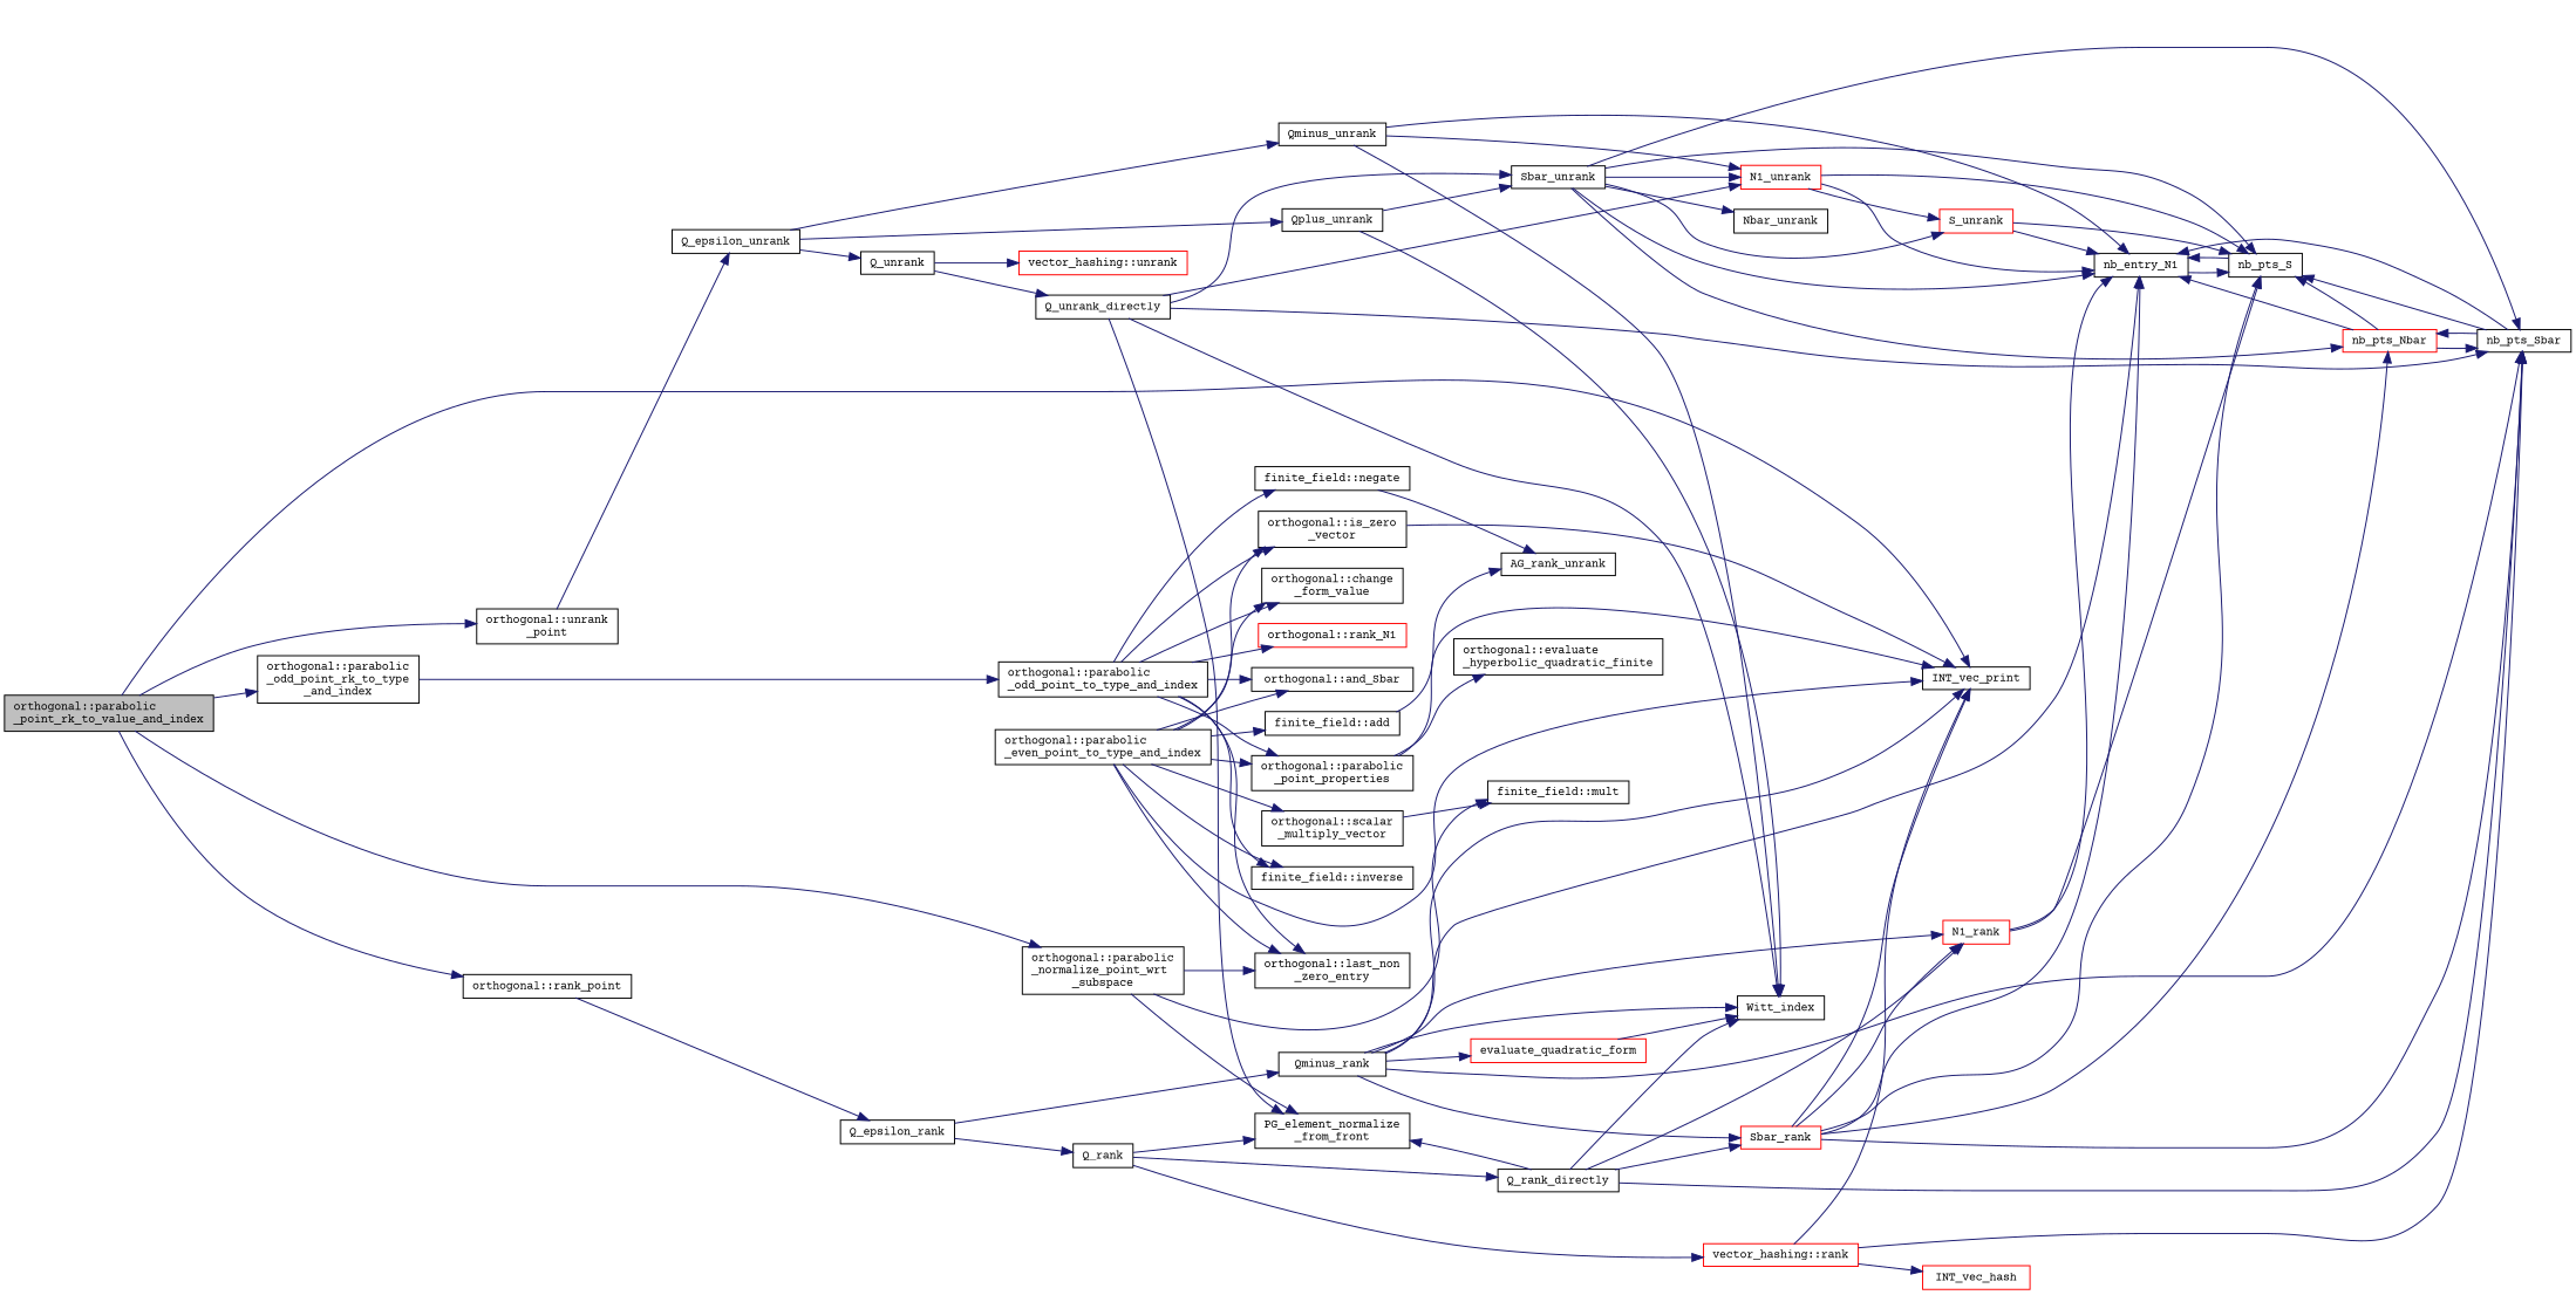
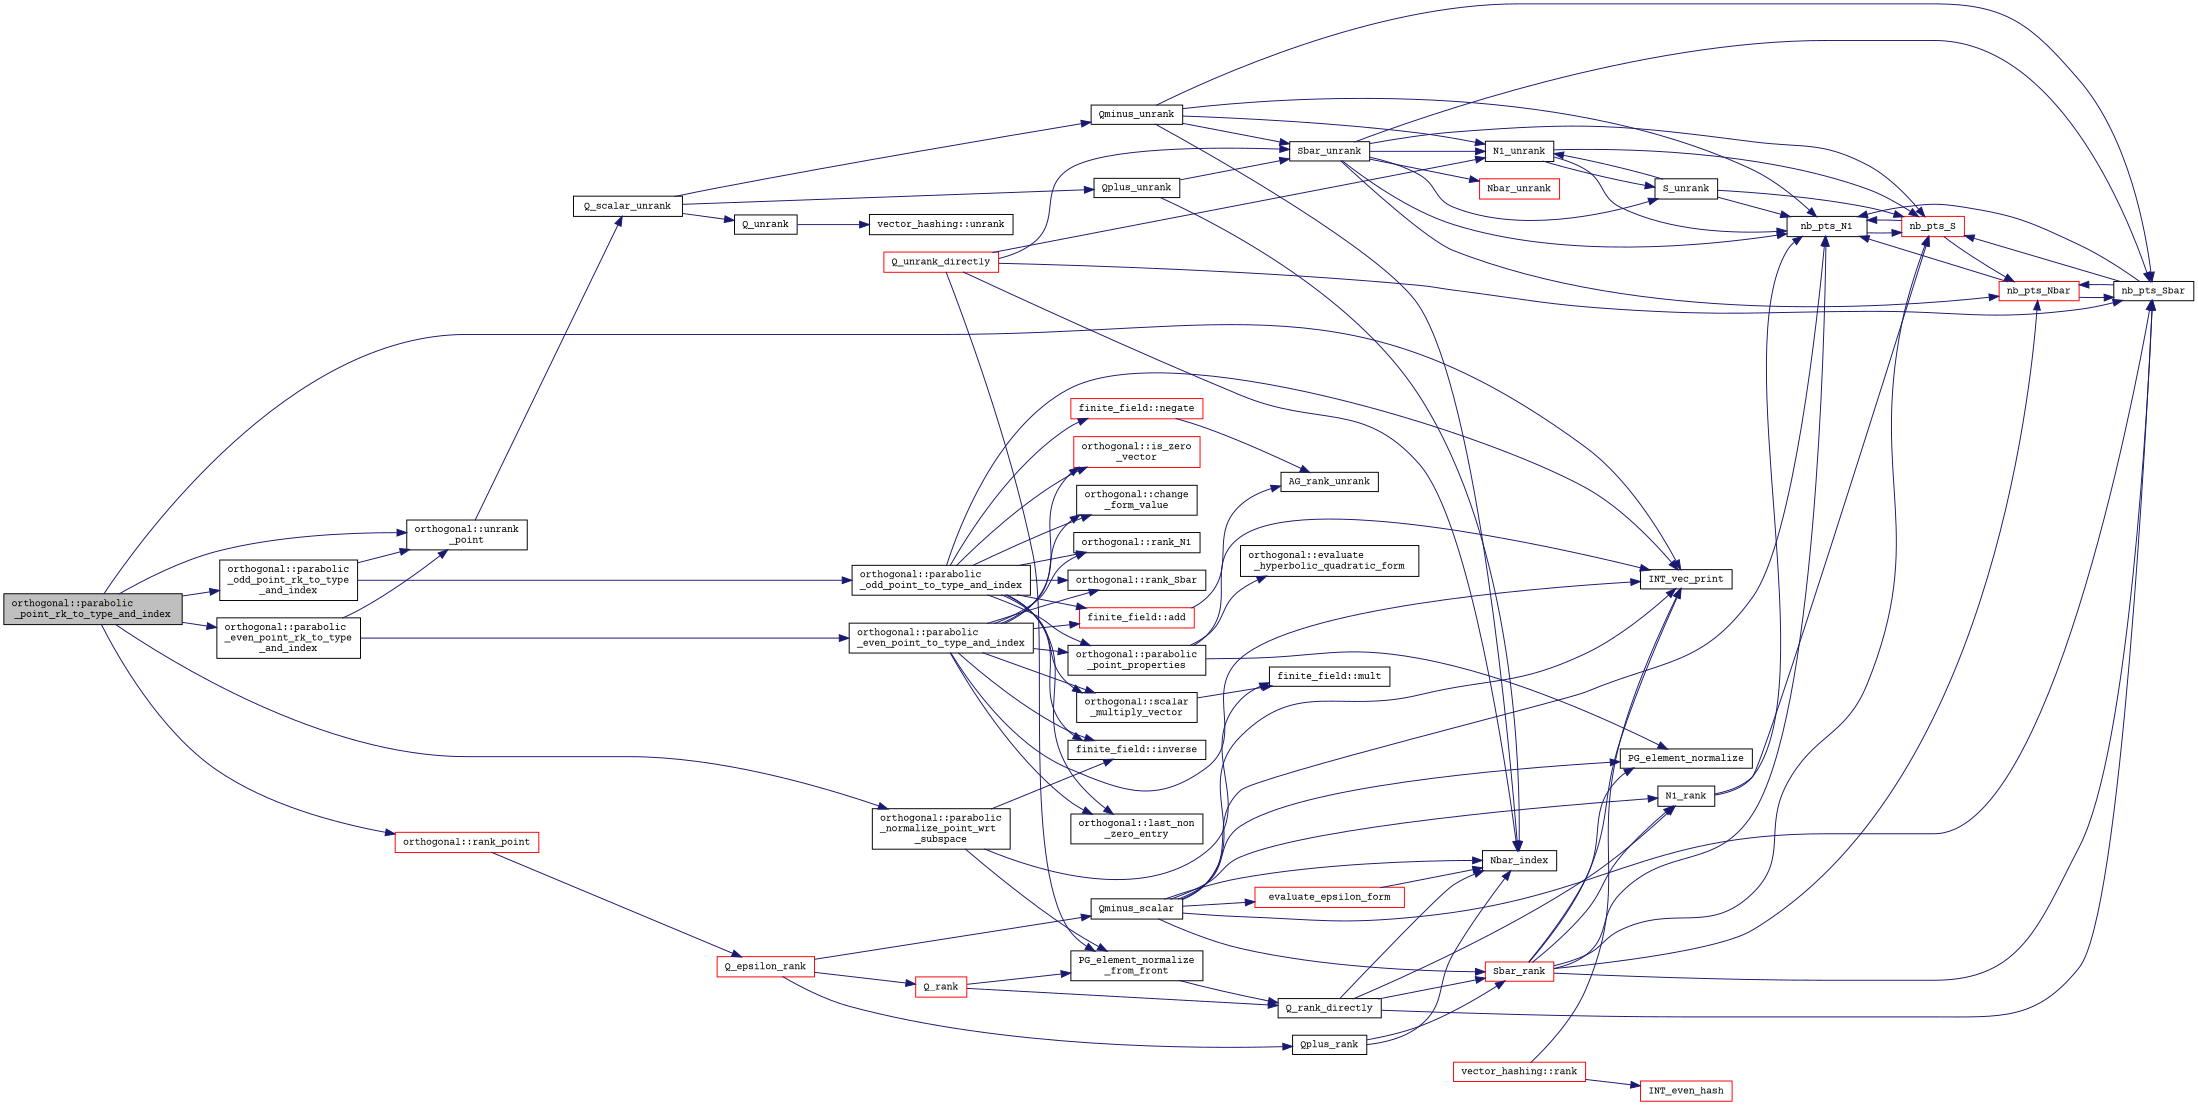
  digraph {
    fontname="Courier Prime"
    rankdir=LR
    node [color=black fillcolor=white fontname="Courier Prime" fontsize=10 shape=record style=filled]
    edge [color=midnightblue fontname="Courier Prime" fontsize=10 labelfontname=Helvetica labelfontsize=10 style=solid]
-   n1 [fillcolor=grey75 fontcolor=black height=0.2 label="orthogonal::parabolic\l_point_rk_to_value_and_index" width=0.4]
+   n1 [fillcolor=grey75 fontcolor=black height=0.2 label="orthogonal::parabolic\l_point_rk_to_type_and_index" width=0.4]
    n2 [height=0.2 label="orthogonal::unrank\l_point" width=0.4]
    n3 [height=0.2 label=INT_vec_print width=0.4]
    n4 [height=0.2 label="orthogonal::parabolic\l_normalize_point_wrt\l_subspace" width=0.4]
-   n5 [height=0.2 label="orthogonal::rank_point" width=0.4]
+   n5 [color=red height=0.2 label="orthogonal::rank_point" width=0.4]
+   n6 [height=0.2 label="orthogonal::parabolic\l_even_point_rk_to_type\l_and_index" width=0.4]
    n7 [height=0.2 label="orthogonal::parabolic\l_odd_point_rk_to_type\l_and_index" width=0.4]
-   n8 [height=0.2 label=Q_epsilon_unrank width=0.4]
+   n8 [height=0.2 label=Q_scalar_unrank width=0.4]
    n9 [height=0.2 label="PG_element_normalize\l_from_front" width=0.4]
    n10 [height=0.2 label="finite_field::inverse" width=0.4]
    n11 [height=0.2 label="finite_field::mult" width=0.4]
-   n12 [height=0.2 label=Q_epsilon_rank width=0.4]
+   n12 [color=red height=0.2 label=Q_epsilon_rank width=0.4]
    n13 [height=0.2 label="orthogonal::parabolic\l_even_point_to_type_and_index" width=0.4]
    n14 [height=0.2 label="orthogonal::parabolic\l_odd_point_to_type_and_index" width=0.4]
    n15 [height=0.2 label=Q_unrank width=0.4]
    n16 [height=0.2 label=Qplus_unrank width=0.4]
    n17 [height=0.2 label=Qminus_unrank width=0.4]
-   n18 [color=red height=0.2 label="vector_hashing::unrank" width=0.4]
-   n19 [height=0.2 label=Q_unrank_directly width=0.4]
-   n20 [height=0.2 label=Witt_index width=0.4]
+   n18 [height=0.2 label="vector_hashing::unrank" width=0.4]
+   n19 [color=red height=0.2 label=Q_unrank_directly width=0.4]
+   n20 [height=0.2 label=Nbar_index width=0.4]
    n21 [height=0.2 label=Sbar_unrank width=0.4]
    n22 [height=0.2 label=nb_pts_Sbar width=0.4]
-   n23 [color=red height=0.2 label=N1_unrank width=0.4]
-   n24 [height=0.2 label=nb_entry_N1 width=0.4]
-   n25 [height=0.2 label=nb_pts_S width=0.4]
+   n23 [height=0.2 label=N1_unrank width=0.4]
+   n24 [height=0.2 label=nb_pts_N1 width=0.4]
+   n25 [color=red height=0.2 label=nb_pts_S width=0.4]
    n26 [color=red height=0.2 label=nb_pts_Nbar width=0.4]
-   n27 [color=red height=0.2 label=S_unrank width=0.4]
-   n28 [height=0.2 label=Nbar_unrank width=0.4]
-   n29 [height=0.2 label=Q_rank width=0.4]
-   n31 [height=0.2 label=Qminus_rank width=0.4]
+   n27 [height=0.2 label=S_unrank width=0.4]
+   n28 [color=red height=0.2 label=Nbar_unrank width=0.4]
+   n29 [color=red height=0.2 label=Q_rank width=0.4]
+   n30 [height=0.2 label=Qplus_rank width=0.4]
+   n31 [height=0.2 label=Qminus_scalar width=0.4]
    n32 [color=red height=0.2 label="vector_hashing::rank" width=0.4]
    n33 [height=0.2 label=Q_rank_directly width=0.4]
    n34 [color=red height=0.2 label=Sbar_rank width=0.4]
-   n35 [color=red height=0.2 label=N1_rank width=0.4]
-   n37 [color=red height=0.2 label=evaluate_quadratic_form width=0.4]
-   n38 [color=red height=0.2 label=INT_vec_hash width=0.4]
+   n35 [height=0.2 label=N1_rank width=0.4]
+   n36 [height=0.2 label=PG_element_normalize width=0.4]
+   n37 [color=red height=0.2 label=evaluate_epsilon_form width=0.4]
+   n38 [color=red height=0.2 label=INT_even_hash width=0.4]
    n39 [height=0.2 label="orthogonal::parabolic\l_point_properties" width=0.4]
-   n40 [height=0.2 label="orthogonal::is_zero\l_vector" width=0.4]
+   n40 [color=red height=0.2 label="orthogonal::is_zero\l_vector" width=0.4]
    n41 [height=0.2 label="orthogonal::change\l_form_value" width=0.4]
-   n42 [color=red height=0.2 label="orthogonal::rank_N1" width=0.4]
+   n42 [height=0.2 label="orthogonal::rank_N1" width=0.4]
    n43 [height=0.2 label="orthogonal::last_non\l_zero_entry" width=0.4]
    n44 [height=0.2 label="orthogonal::scalar\l_multiply_vector" width=0.4]
-   n45 [height=0.2 label="orthogonal::and_Sbar" width=0.4]
-   n46 [height=0.2 label="finite_field::add" width=0.4]
-   n47 [height=0.2 label="orthogonal::evaluate\l_hyperbolic_quadratic_finite" width=0.4]
+   n45 [height=0.2 label="orthogonal::rank_Sbar" width=0.4]
+   n46 [color=red height=0.2 label="finite_field::add" width=0.4]
+   n47 [height=0.2 label="orthogonal::evaluate\l_hyperbolic_quadratic_form" width=0.4]
    n48 [height=0.2 label=AG_rank_unrank width=0.4]
-   n49 [height=0.2 label="finite_field::negate" width=0.4]
+   n49 [color=red height=0.2 label="finite_field::negate" width=0.4]
    n1 -> n2
    n1 -> n3
    n1 -> n4
    n1 -> n5
+   n1 -> n6
    n1 -> n7
    n2 -> n8
    n4 -> n9
-   n4 -> n43
+   n4 -> n10
    n4 -> n11
    n5 -> n12
+   n6 -> n2
+   n6 -> n13
+   n7 -> n2
    n7 -> n14
    n8 -> n15
    n8 -> n16
    n8 -> n17
    n12 -> n29
+   n12 -> n30
    n12 -> n31
    n13 -> n3
    n13 -> n10
    n13 -> n39
    n13 -> n40
    n13 -> n41
+   n13 -> n42
    n13 -> n43
    n13 -> n44
    n13 -> n45
    n13 -> n46
-   n40 -> n3
+   n14 -> n3
    n14 -> n10
    n14 -> n39
    n14 -> n40
    n14 -> n41
    n14 -> n42
    n14 -> n43
+   n14 -> n44
    n14 -> n45
+   n14 -> n46
    n14 -> n49
    n15 -> n18
-   n15 -> n19
    n16 -> n20
    n16 -> n21
    n17 -> n20
-   n32 -> n22
+   n17 -> n21
+   n17 -> n22
    n17 -> n23
    n17 -> n24
    n19 -> n9
    n19 -> n20
    n19 -> n21
    n19 -> n22
    n19 -> n23
    n21 -> n22
    n21 -> n23
    n21 -> n24
    n21 -> n25
    n21 -> n26
    n21 -> n27
    n21 -> n28
    n22 -> n24
    n22 -> n25
    n22 -> n26
    n23 -> n24
    n23 -> n25
    n23 -> n27
    n24 -> n25
    n25 -> n24
    n26 -> n22
    n26 -> n24
-   n26 -> n25
+   n25 -> n26
+   n27 -> n23
    n27 -> n24
    n27 -> n25
    n29 -> n9
-   n29 -> n32
    n29 -> n33
+   n30 -> n20
+   n30 -> n34
    n31 -> n3
    n31 -> n20
    n31 -> n22
    n31 -> n24
    n31 -> n34
    n31 -> n35
+   n31 -> n36
    n31 -> n37
    n32 -> n3
    n32 -> n38
-   n33 -> n9
+   n9 -> n33
    n33 -> n20
    n33 -> n22
    n33 -> n34
    n33 -> n35
    n34 -> n3
    n34 -> n22
    n34 -> n24
    n34 -> n25
    n34 -> n26
    n34 -> n35
+   n34 -> n36
    n35 -> n24
    n35 -> n25
    n37 -> n20
    n39 -> n3
+   n39 -> n36
    n39 -> n47
    n44 -> n11
    n46 -> n48
    n49 -> n48
  }
